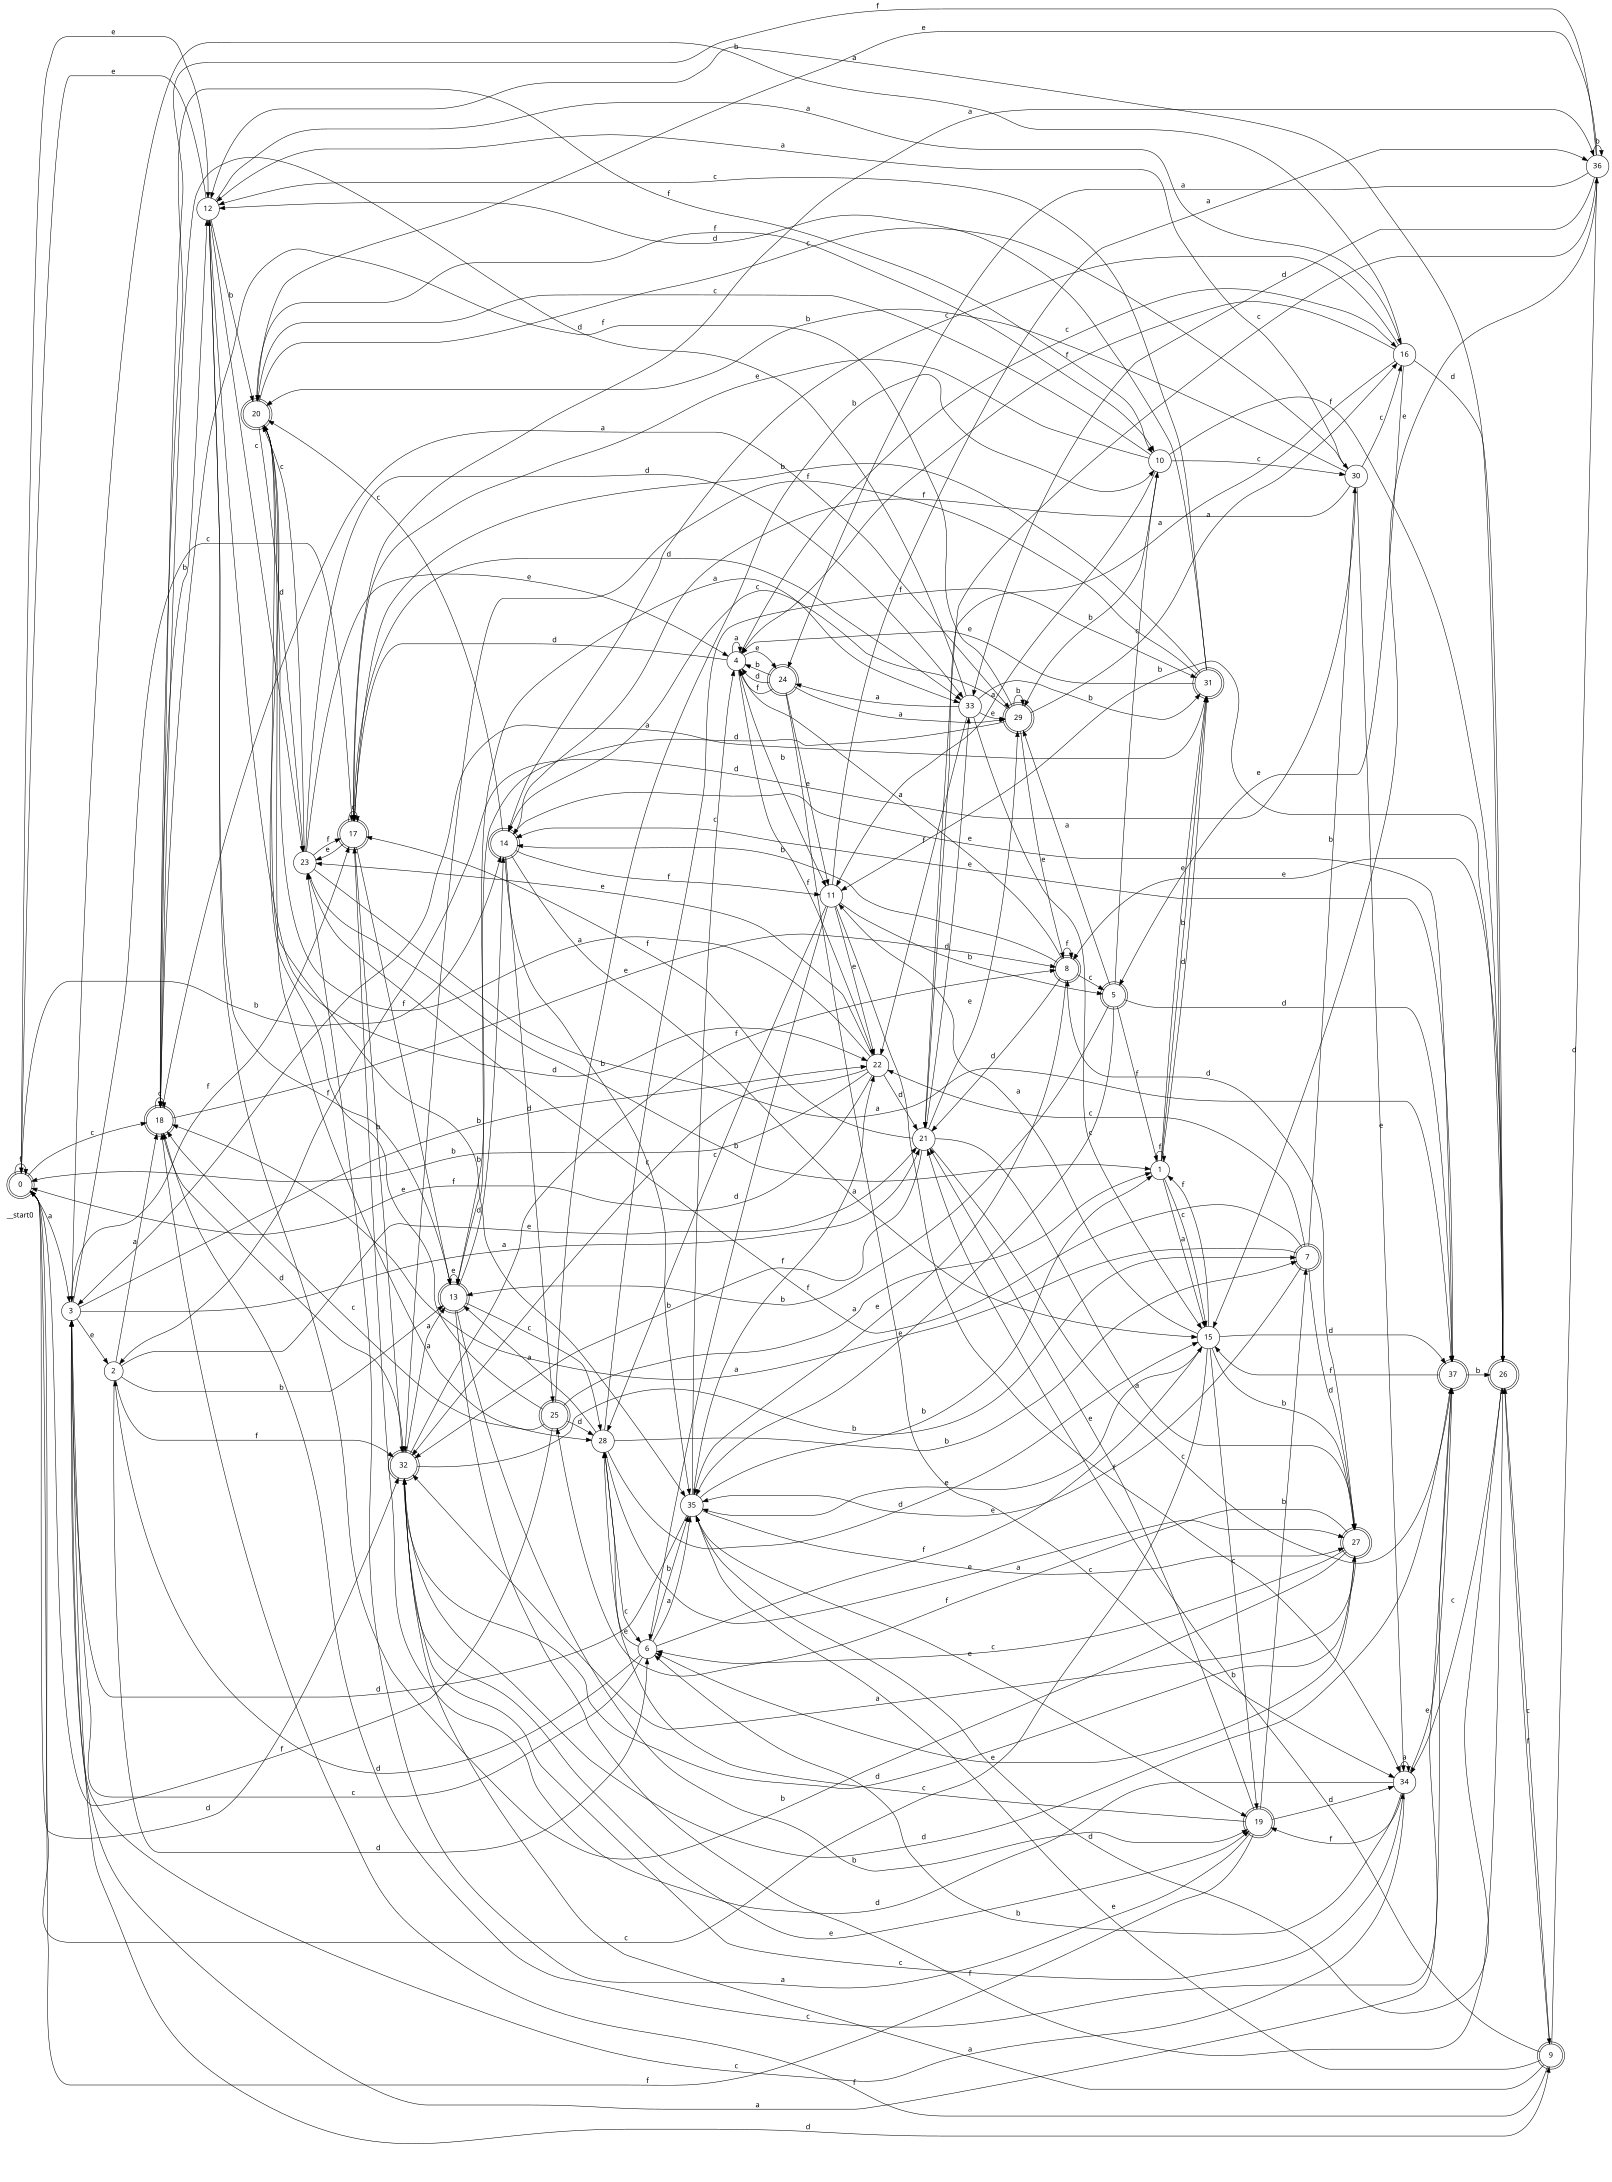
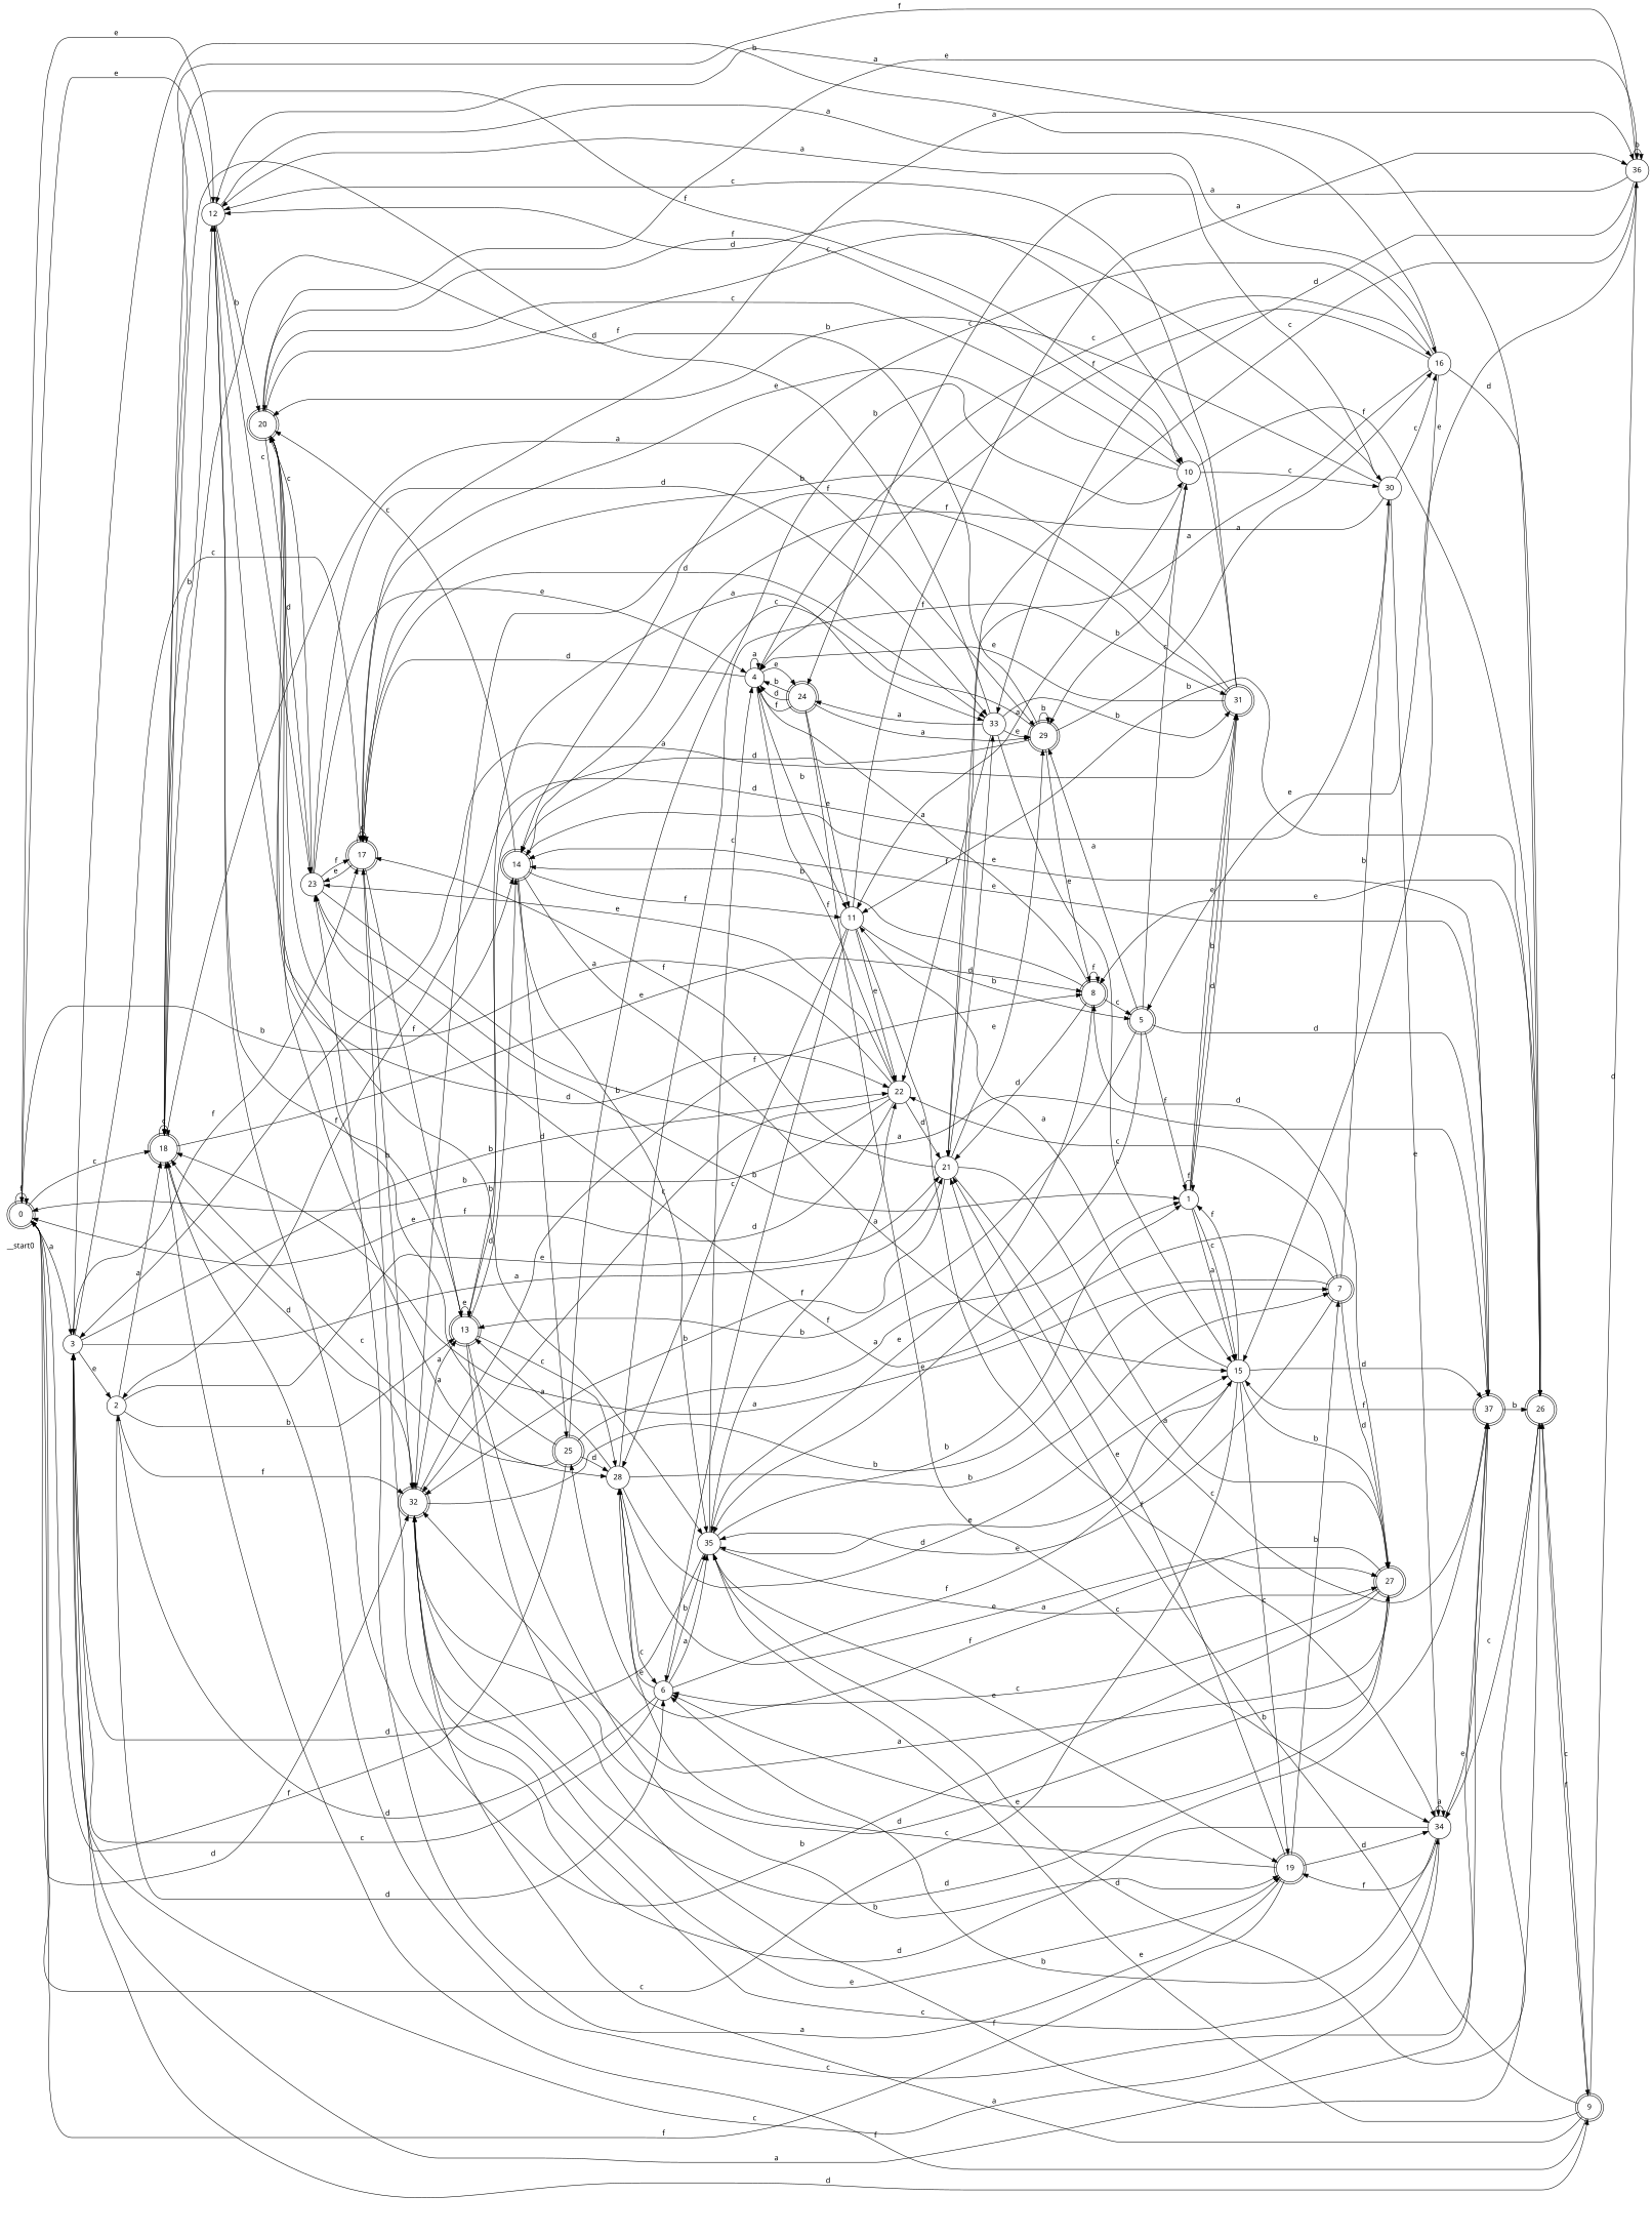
  digraph {
    fontname="Noto Sans"
    rankdir=LR
    node [fontname="Noto Sans" shape=doublecircle color=black fillcolor=white style="rounded,filled"]
    edge [fontname="Noto Sans"]
    __start0 [shape=none color="" fillcolor="" style=""]
    n2 [label=0]
    n3 [label=3 shape=circle style=filled]
    n4 [label=12 shape=circle style=filled]
    n5 [label=14]
    n6 [label=18]
    n7 [label=32]
    n8 [label=2 shape=circle style=filled]
    n9 [label=21 shape=circle style=filled]
    n10 [label=9]
    n11 [label=17]
    n12 [label=22 shape=circle style=filled]
    n13 [label=13]
    n14 [label=16 shape=circle style=filled]
    n15 [label=23 shape=circle style=filled]
    n16 [label=20]
    n17 [label=15 shape=circle style=filled]
    n18 [label=11 shape=circle style=filled]
    n19 [label=35 shape=circle style=filled]
    n20 [label=37]
    n21 [label=25]
    n22 [label=10 shape=circle style=filled]
    n23 [label=29]
    n24 [label=8]
    n25 [label=7]
    n26 [label=27]
    n27 [label=34 shape=circle style=filled]
    n28 [label=19]
    n29 [label=1 shape=circle style=filled]
    n30 [label=31]
    n31 [label=4 shape=circle style=filled]
    n32 [label=6 shape=circle style=filled]
    n33 [label=28 shape=circle style=filled]
    n34 [label=26]
    n35 [label=33 shape=circle style=filled]
    n36 [label=36 shape=circle style=filled]
    n37 [label=24]
    n38 [label=5]
    n39 [label=30 shape=circle style=filled]
    n2 -> n2 [label=f]
    n2 -> n3 [label=a]
    n2 -> n4 [label=e]
    n2 -> n5 [label=b]
    n2 -> n6 [label=c]
    n2 -> n7 [label=d]
    n3 -> n8 [label=e]
    n3 -> n9 [label=a]
    n3 -> n10 [label=d]
    n3 -> n11 [label=c]
    n3 -> n11 [label=f]
    n3 -> n12 [label=b]
    n4 -> n2 [label=e]
    n4 -> n12 [label=d]
    n4 -> n13 [label=f]
    n4 -> n14 [label=a]
    n4 -> n15 [label=c]
    n4 -> n16 [label=b]
    n5 -> n16 [label=c]
    n5 -> n17 [label=a]
    n5 -> n18 [label=f]
    n5 -> n19 [label=b]
    n5 -> n20 [label=e]
    n5 -> n21 [label=d]
    n6 -> n4 [label=b]
    n6 -> n6 [label=c]
    n6 -> n7 [label=d]
    n6 -> n22 [label=f]
    n6 -> n23 [label=a]
    n6 -> n24 [label=e]
    n7 -> n13 [label=a]
    n7 -> n24 [label=f]
    n7 -> n25 [label=b]
    n7 -> n26 [label=d]
    n7 -> n27 [label=c]
    n7 -> n28 [label=e]
    n8 -> n6 [label=a]
    n8 -> n7 [label=f]
    n8 -> n9 [label=e]
    n8 -> n13 [label=b]
    n8 -> n32 [label=d]
    n9 -> n7 [label=b]
    n9 -> n11 [label=f]
    n9 -> n20 [label=c]
    n9 -> n23 [label=e]
    n9 -> n26 [label=a]
    n9 -> n35 [label=d]
    n10 -> n6 [label=f]
    n10 -> n7 [label=a]
    n10 -> n9 [label=b]
    n10 -> n19 [label=e]
    n10 -> n34 [label=c]
    n10 -> n36 [label=d]
    n11 -> n7 [label=b]
    n11 -> n11 [label=c]
    n11 -> n13 [label=f]
    n11 -> n15 [label=e]
    n11 -> n35 [label=d]
    n11 -> n36 [label=a]
    n12 -> n2 [label=b]
    n12 -> n2 [label=f]
    n12 -> n7 [label=c]
    n12 -> n9 [label=d]
    n12 -> n15 [label=e]
    n12 -> n16 [label=a]
    n13 -> n5 [label=d]
    n13 -> n13 [label=e]
    n13 -> n28 [label=b]
    n13 -> n33 [label=c]
    n13 -> n34 [label=f]
    n13 -> n35 [label=a]
    n14 -> n3 [label=b]
    n14 -> n5 [label=c]
    n14 -> n9 [label=a]
    n14 -> n31 [label=f]
    n14 -> n34 [label=d]
    n14 -> n38 [label=e]
    n15 -> n11 [label=f]
    n15 -> n16 [label=c]
    n15 -> n20 [label=a]
    n15 -> n29 [label=b]
    n15 -> n31 [label=e]
    n15 -> n35 [label=d]
    n16 -> n15 [label=d]
    n16 -> n19 [label=b]
    n16 -> n22 [label=f]
    n16 -> n33 [label=a]
-   n36 -> n16 [label=e]
+   n16 -> n36 [label=e]
    n16 -> n39 [label=c]
    n17 -> n2 [label=c]
    n17 -> n18 [label=a]
    n17 -> n19 [label=e]
    n17 -> n20 [label=d]
    n17 -> n26 [label=b]
    n17 -> n28 [label=c]
    n17 -> n29 [label=f]
    n18 -> n12 [label=e]
    n18 -> n27 [label=f]
    n18 -> n32 [label=d]
    n18 -> n33 [label=c]
    n18 -> n36 [label=a]
    n18 -> n38 [label=b]
    n19 -> n3 [label=d]
    n19 -> n12 [label=f]
    n19 -> n26 [label=a]
    n19 -> n28 [label=e]
    n19 -> n29 [label=b]
    n19 -> n31 [label=c]
    n20 -> n3 [label=a]
    n20 -> n5 [label=e]
    n20 -> n6 [label=c]
    n20 -> n7 [label=d]
    n20 -> n17 [label=f]
    n20 -> n34 [label=b]
    n21 -> n2 [label=f]
    n21 -> n6 [label=c]
    n21 -> n16 [label=e]
    n21 -> n22 [label=b]
    n21 -> n29 [label=a]
    n21 -> n33 [label=d]
    n22 -> n11 [label=e]
    n22 -> n16 [label=c]
    n22 -> n18 [label=a]
    n22 -> n23 [label=b]
    n22 -> n34 [label=f]
    n22 -> n39 [label=c]
    n23 -> n5 [label=c]
    n23 -> n6 [label=f]
    n23 -> n13 [label=d]
    n23 -> n14 [label=a]
    n23 -> n23 [label=b]
    n23 -> n24 [label=e]
    n24 -> n5 [label=b]
    n24 -> n9 [label=d]
    n24 -> n19 [label=e]
    n24 -> n24 [label=f]
    n24 -> n31 [label=a]
    n24 -> n38 [label=c]
    n25 -> n6 [label=a]
    n25 -> n12 [label=c]
    n25 -> n15 [label=f]
    n25 -> n19 [label=e]
    n25 -> n26 [label=d]
    n25 -> n39 [label=b]
    n26 -> n4 [label=b]
    n26 -> n7 [label=a]
    n26 -> n21 [label=f]
    n26 -> n24 [label=d]
    n26 -> n32 [label=c]
    n26 -> n32 [label=e]
    n27 -> n3 [label=c]
    n27 -> n11 [label=d]
    n27 -> n20 [label=e]
    n27 -> n27 [label=a]
    n27 -> n28 [label=f]
    n27 -> n32 [label=b]
    n28 -> n2 [label=f]
    n28 -> n9 [label=e]
    n28 -> n15 [label=a]
    n28 -> n25 [label=b]
    n28 -> n27 [label=d]
    n28 -> n33 [label=c]
    n29 -> n17 [label=a]
    n29 -> n17 [label=c]
    n29 -> n29 [label=f]
    n29 -> n30 [label=b]
    n29 -> n30 [label=d]
    n29 -> n30 [label=e]
    n30 -> n3 [label=a]
    n30 -> n4 [label=c]
    n30 -> n4 [label=d]
    n30 -> n7 [label=f]
    n30 -> n11 [label=b]
    n30 -> n31 [label=e]
    n31 -> n11 [label=d]
    n31 -> n12 [label=f]
    n31 -> n14 [label=c]
    n31 -> n18 [label=b]
    n31 -> n31 [label=a]
    n31 -> n37 [label=e]
    n32 -> n3 [label=c]
    n32 -> n8 [label=d]
    n32 -> n17 [label=f]
    n32 -> n19 [label=a]
    n32 -> n19 [label=b]
    n32 -> n33 [label=e]
    n33 -> n13 [label=a]
    n33 -> n17 [label=d]
    n33 -> n25 [label=b]
    n33 -> n26 [label=e]
    n33 -> n30 [label=f]
    n33 -> n32 [label=c]
    n34 -> n4 [label=a]
    n34 -> n10 [label=f]
    n34 -> n18 [label=b]
    n34 -> n19 [label=d]
    n34 -> n24 [label=e]
    n34 -> n27 [label=c]
    n35 -> n6 [label=d]
    n35 -> n12 [label=f]
    n35 -> n17 [label=c]
    n35 -> n23 [label=e]
    n35 -> n30 [label=b]
    n35 -> n37 [label=a]
    n36 -> n6 [label=f]
    n36 -> n9 [label=c]
    n36 -> n17 [label=e]
    n36 -> n35 [label=d]
    n36 -> n36 [label=b]
    n36 -> n37 [label=a]
    n37 -> n18 [label=e]
    n37 -> n23 [label=a]
    n37 -> n27 [label=c]
    n37 -> n31 [label=b]
    n37 -> n31 [label=d]
    n37 -> n31 [label=f]
    n38 -> n13 [label=b]
    n38 -> n19 [label=e]
    n38 -> n20 [label=d]
    n38 -> n22 [label=c]
    n38 -> n23 [label=a]
    n38 -> n29 [label=f]
    n39 -> n4 [label=a]
    n39 -> n5 [label=f]
    n39 -> n8 [label=d]
    n39 -> n14 [label=c]
    n39 -> n16 [label=b]
    n39 -> n27 [label=e]
  }
